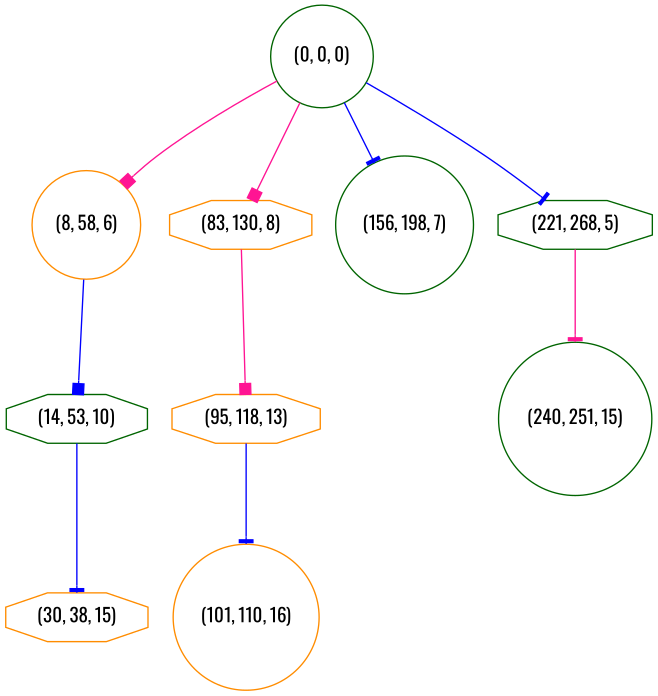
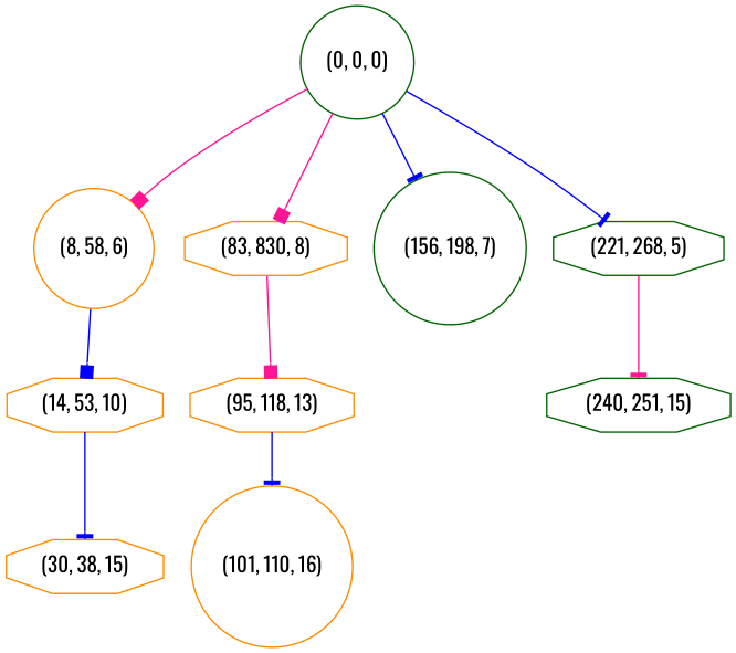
  digraph {
    fontname=Oswald
    node [color=darkgreen fontname=Oswald shape=octagon]
    edge [arrowhead=tee color=blue fontname=Oswald]
    "(0, 0, 0)" [shape=circle]
    "(8, 58, 6)" [color=darkorange shape=circle]
-   "(83, 130, 8)" [color=darkorange]
+   "(83, 130, 8)" [color=darkorange label="(83, 830, 8)"]
    "(156, 198, 7)" [shape=circle]
    "(221, 268, 5)"
-   "(14, 53, 10)"
+   "(14, 53, 10)" [color=darkorange]
    "(95, 118, 13)" [color=darkorange]
-   "(240, 251, 15)" [shape=circle]
+   "(240, 251, 15)"
    "(30, 38, 15)" [color=darkorange]
    "(101, 110, 16)" [color=darkorange shape=circle]
    "(0, 0, 0)" -> "(8, 58, 6)" [arrowhead=box color=deeppink]
    "(0, 0, 0)" -> "(83, 130, 8)" [arrowhead=box color=deeppink]
    "(0, 0, 0)" -> "(156, 198, 7)"
    "(0, 0, 0)" -> "(221, 268, 5)"
    "(8, 58, 6)" -> "(14, 53, 10)" [arrowhead=box]
    "(83, 130, 8)" -> "(95, 118, 13)" [arrowhead=box color=deeppink]
    "(221, 268, 5)" -> "(240, 251, 15)" [color=deeppink]
    "(14, 53, 10)" -> "(30, 38, 15)"
    "(95, 118, 13)" -> "(101, 110, 16)"
  }
